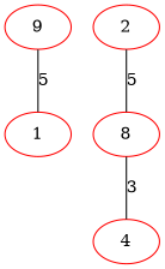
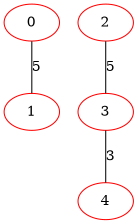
  graph {
    node [color=red weight=1]
-   0 [label=9]
+   0
    1
    2
-   3 [label=8]
+   3
    4
    0 -- 1 [label=5]
    2 -- 3 [label=5]
    3 -- 4 [label=3]
  }
